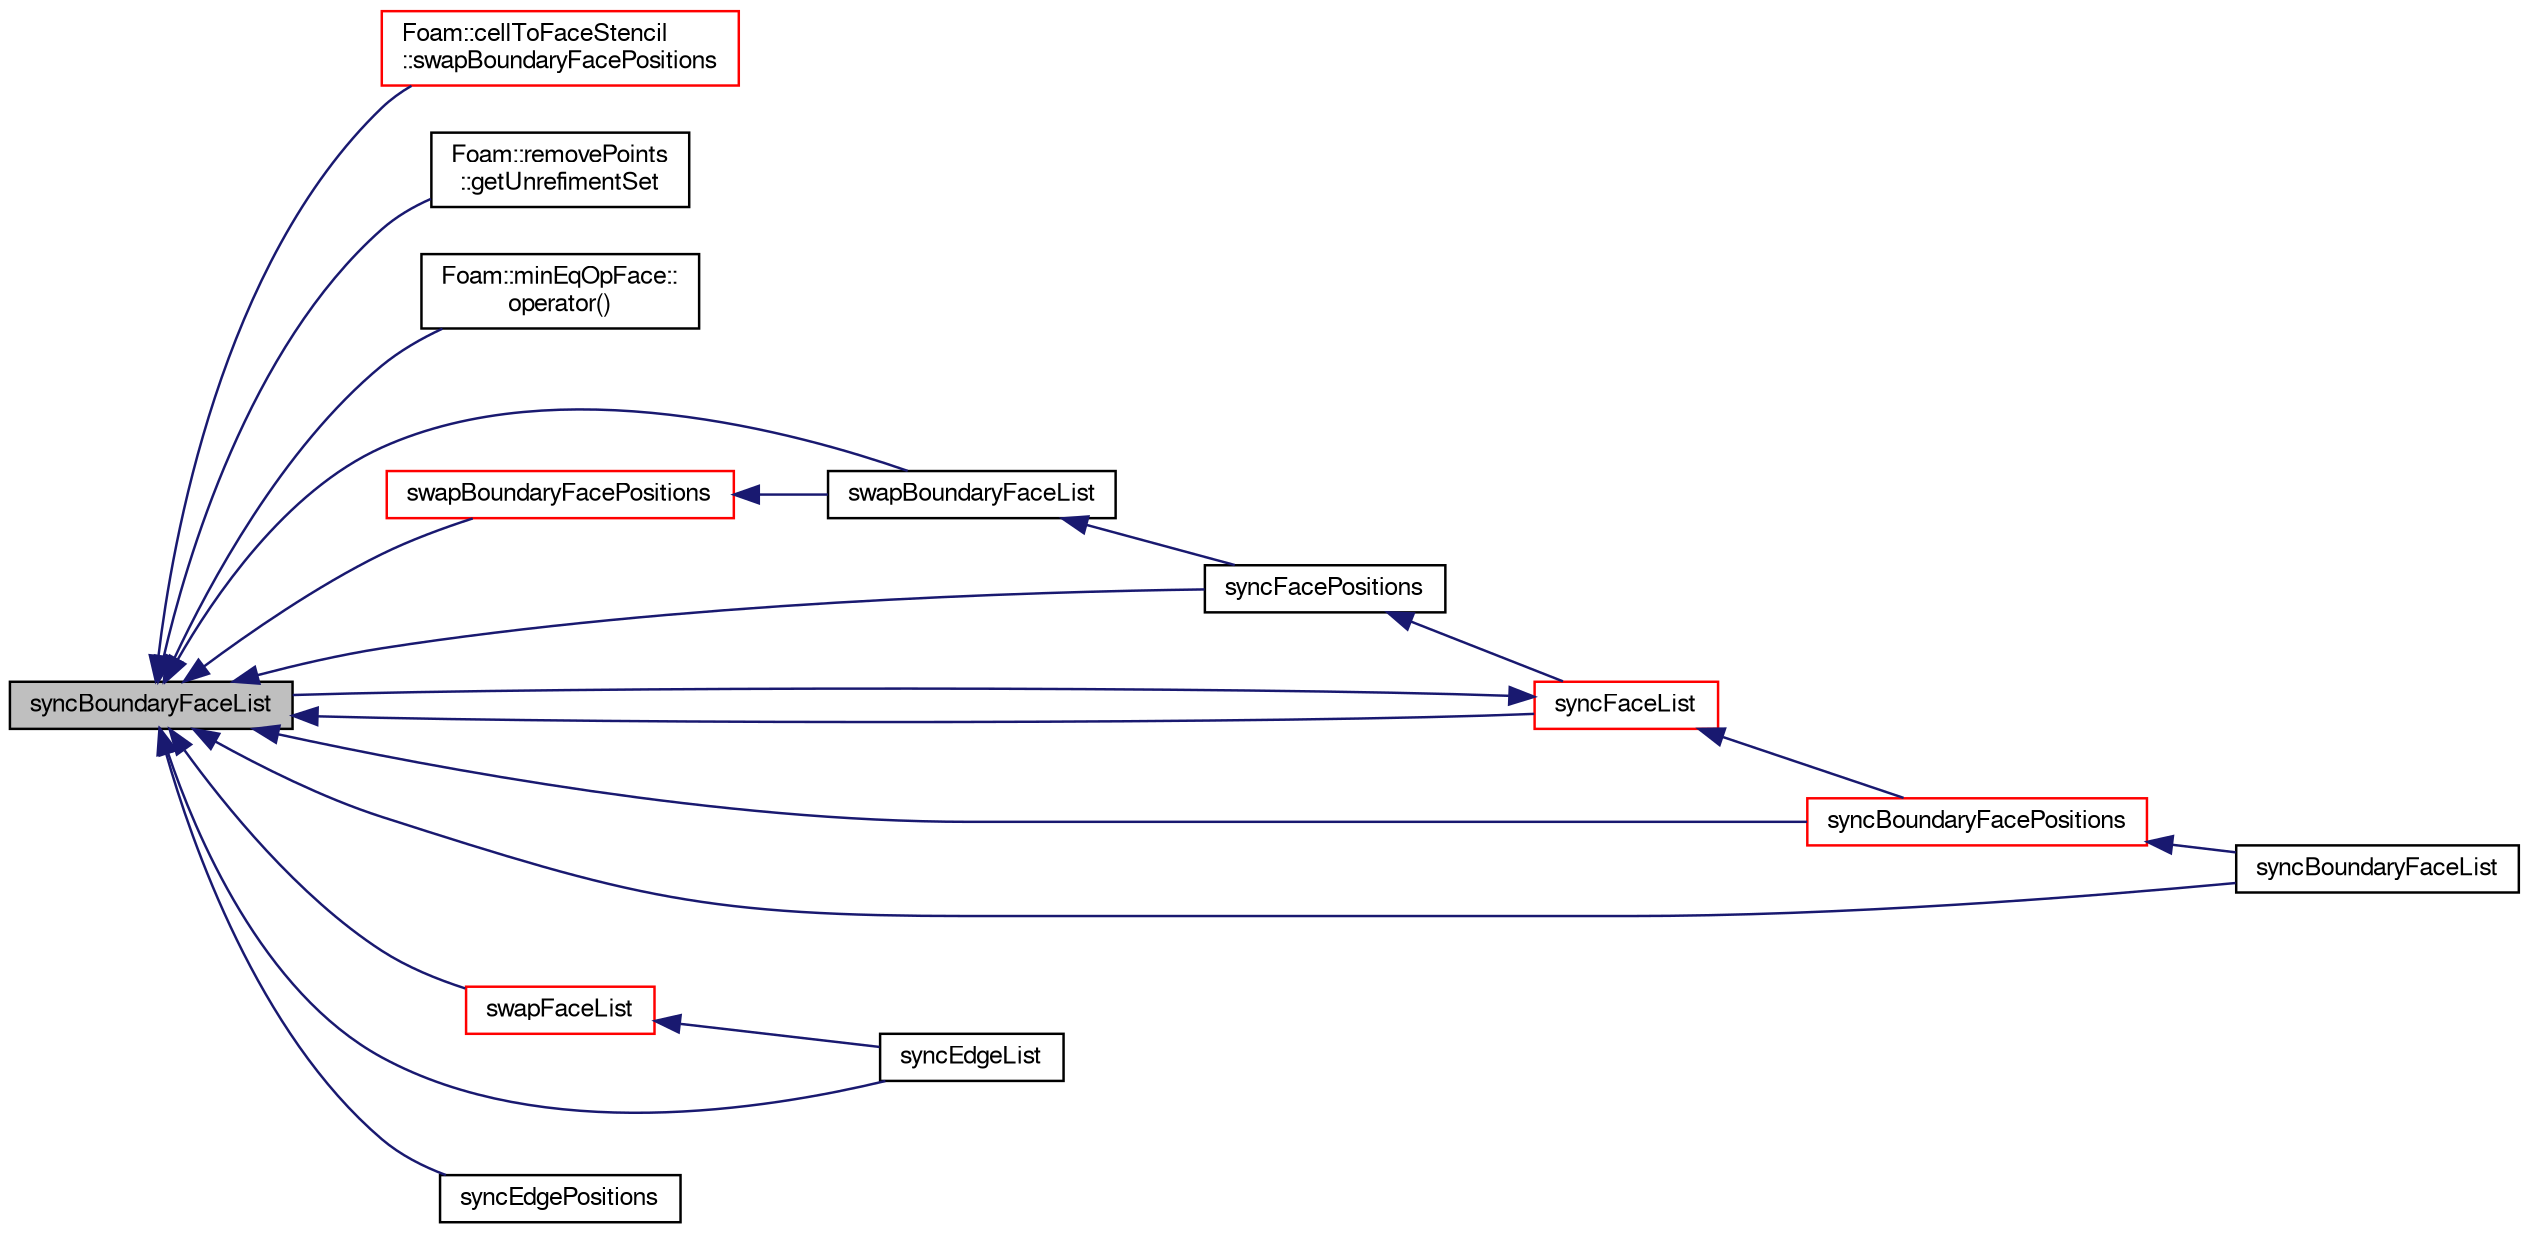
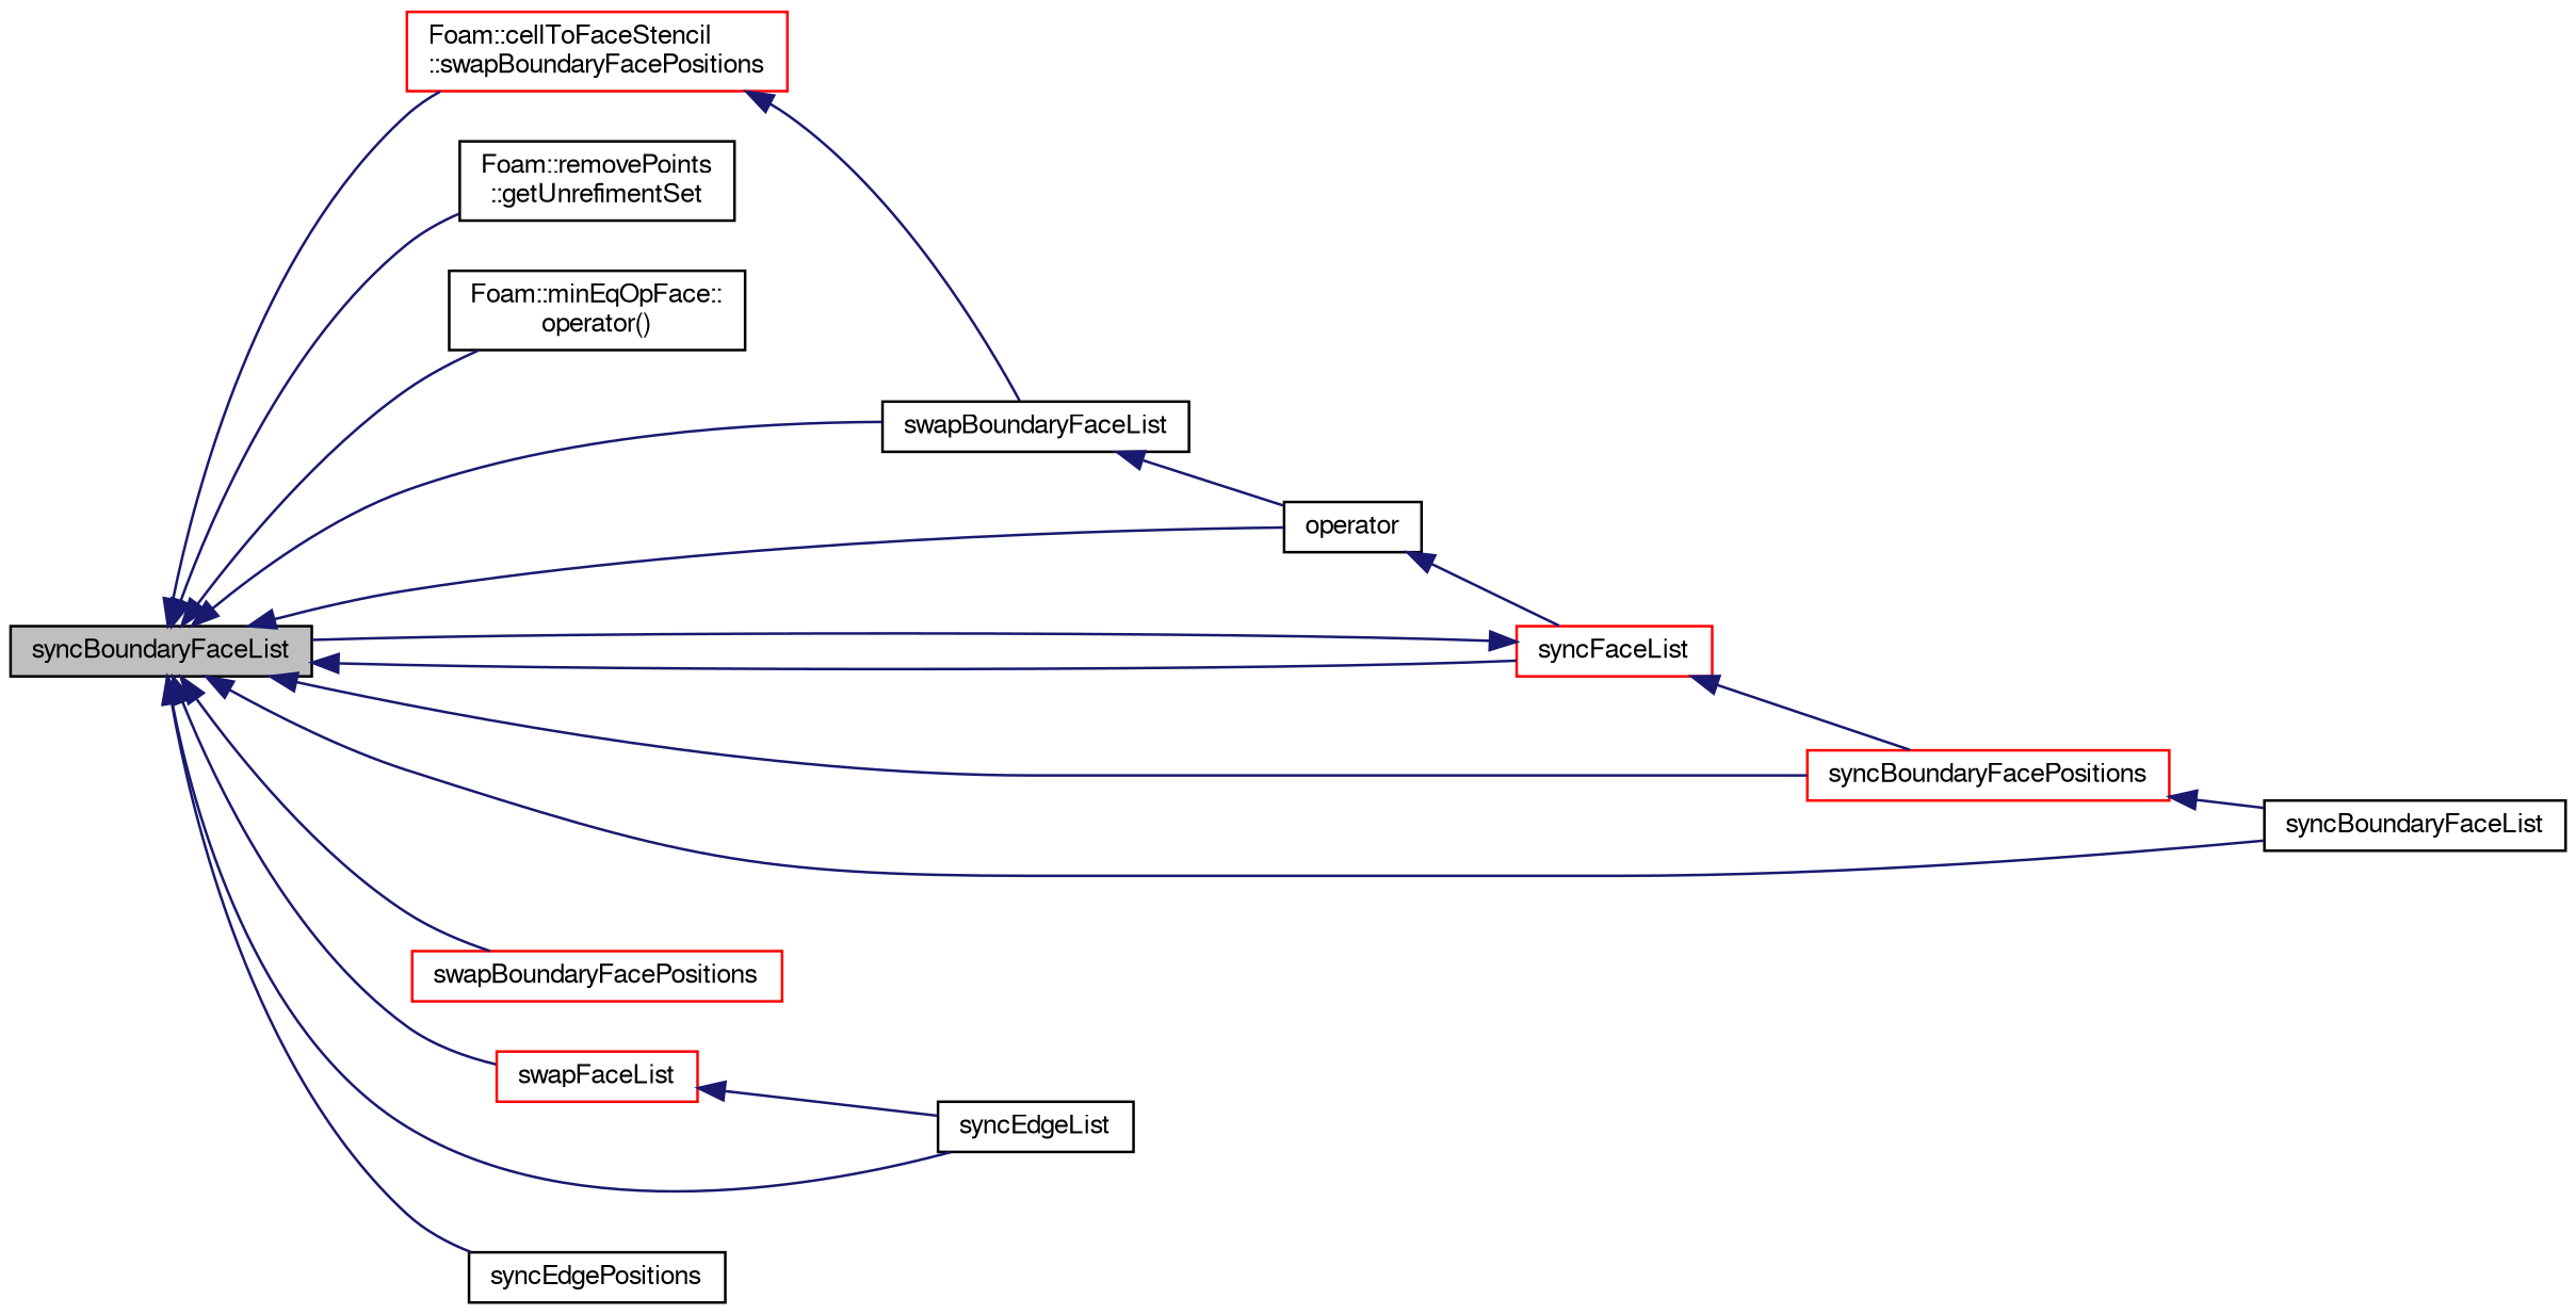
  digraph {
    rankdir=LR
    node [color=black fontname=FreeSans fontsize=10 shape=record]
    edge [color=midnightblue dir=back fontname=FreeSans fontsize=10 labelfontname=FreeSans labelfontsize=10 style=solid]
    n1 [fillcolor=grey75 fontcolor=black height=0.2 label=syncBoundaryFaceList style=filled width=0.4]
    n2 [color=red height=0.2 label="Foam::cellToFaceStencil\l::swapBoundaryFacePositions" width=0.4]
    n3 [height=0.2 label="Foam::removePoints\l::getUnrefimentSet" width=0.4]
    n4 [height=0.2 label="Foam::minEqOpFace::\loperator()" width=0.4]
    n5 [height=0.2 label=swapBoundaryFaceList width=0.4]
-   n6 [height=0.2 label=syncFacePositions width=0.4]
+   n6 [height=0.2 label=operator width=0.4]
    n7 [color=red height=0.2 label=syncFaceList width=0.4]
    n8 [color=red height=0.2 label=syncBoundaryFacePositions width=0.4]
    n9 [height=0.2 label=syncBoundaryFaceList width=0.4]
    n10 [color=red height=0.2 label=swapBoundaryFacePositions width=0.4]
    n11 [color=red height=0.2 label=swapFaceList width=0.4]
    n12 [height=0.2 label=syncEdgeList width=0.4]
    n13 [height=0.2 label=syncEdgePositions width=0.4]
    n1 -> n2
    n1 -> n3
    n1 -> n4
    n1 -> n5
    n1 -> n6
    n1 -> n7
    n1 -> n8
    n1 -> n9
    n1 -> n10
    n1 -> n11
    n1 -> n12
    n1 -> n13
    n5 -> n6
    n6 -> n7
    n7 -> n1
    n7 -> n8
    n8 -> n9
-   n10 -> n5
+   n2 -> n5
    n11 -> n12
  }
